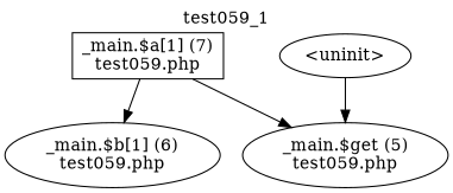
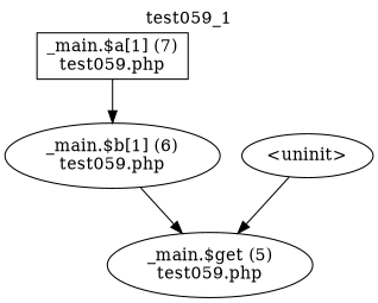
  digraph {
    label=test059_1
    labelloc=t
    node [shape=ellipse]
    n1 [label="_main.$a[1] (7)\ntest059.php" shape=box]
    n2 [label="_main.$b[1] (6)\ntest059.php"]
    n3 [label="_main.$get (5)\ntest059.php"]
    n4 [label="<uninit>"]
    n1 -> n2
-   n1 -> n3
+   n2 -> n3
    n4 -> n3
  }
